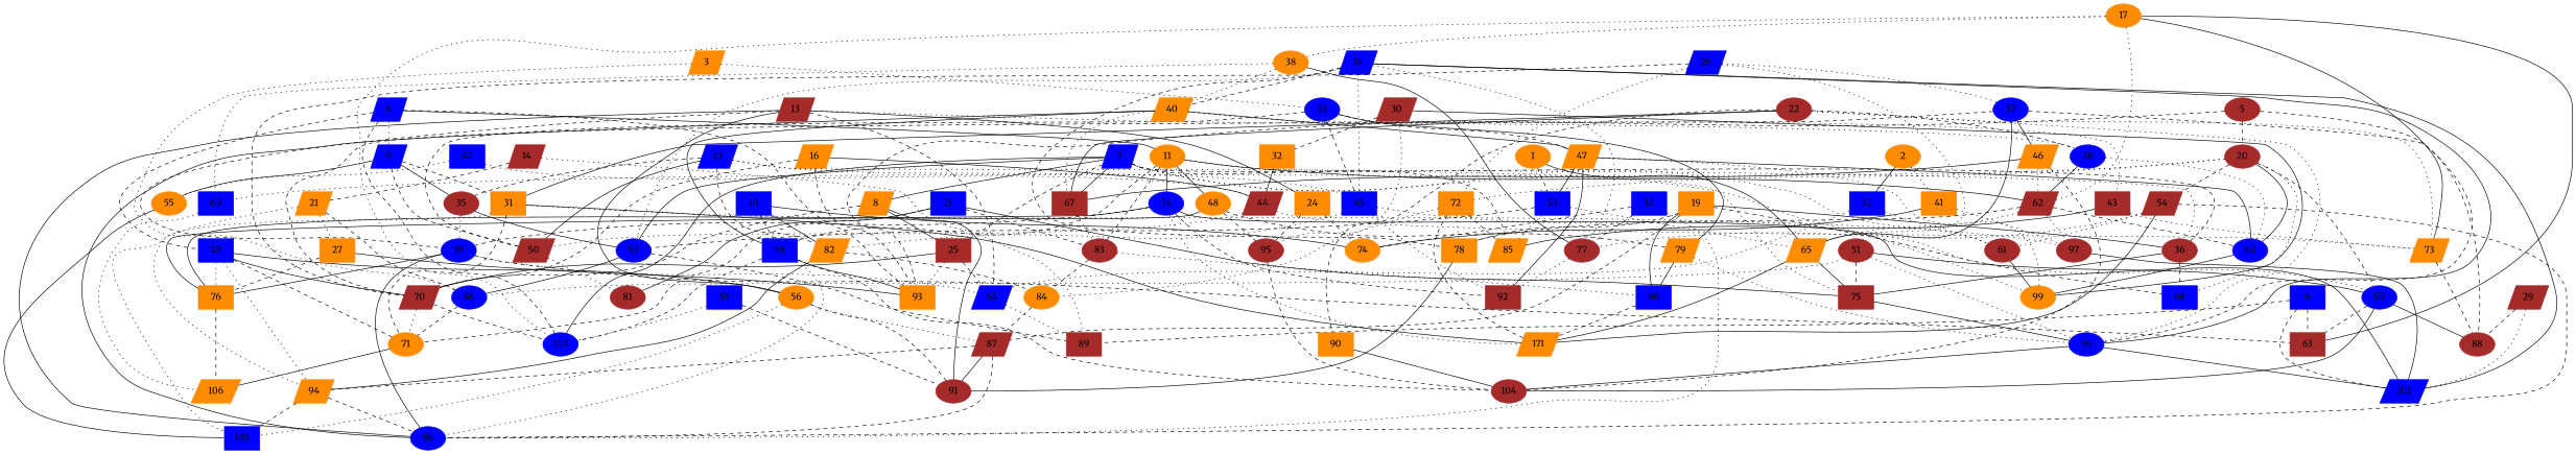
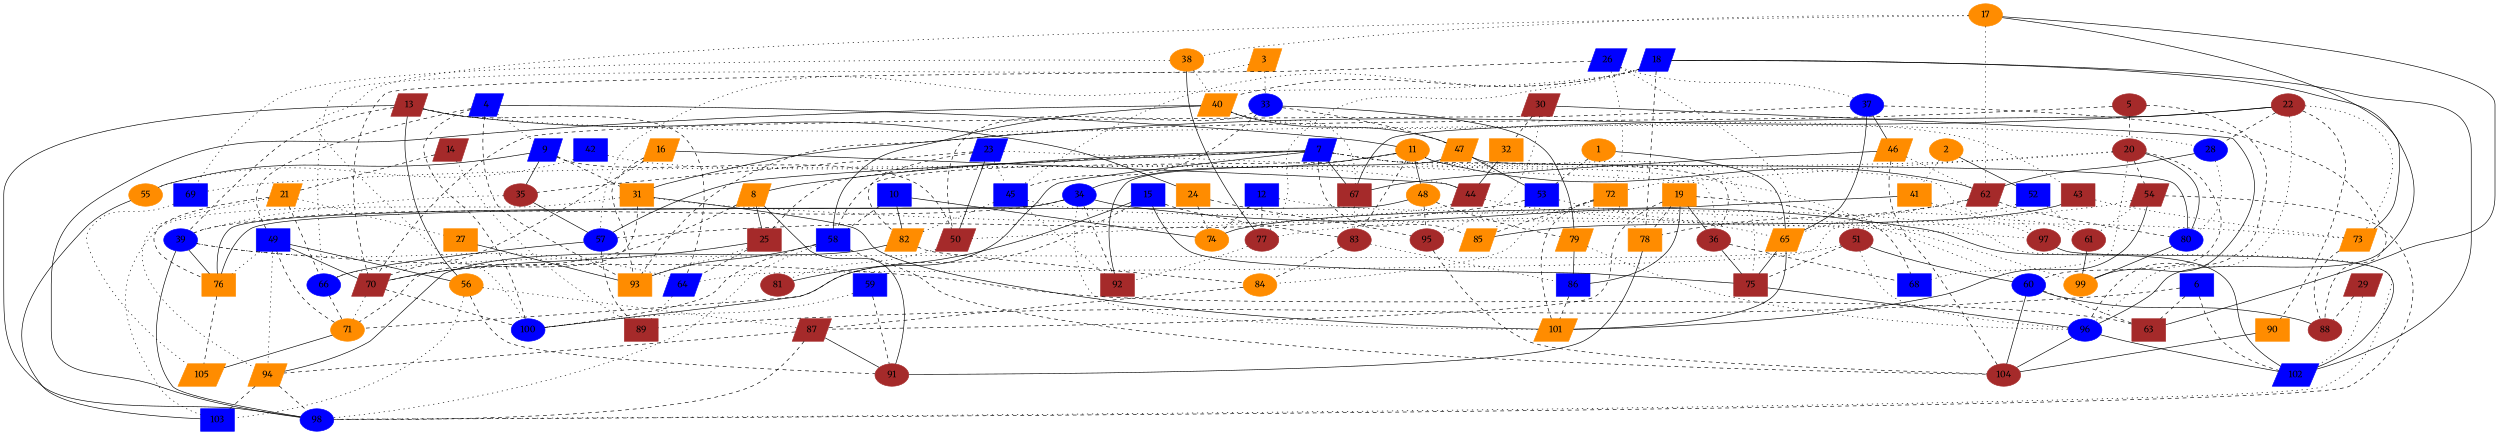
  graph {
    fontname=Merriweather
    node [color=darkorange fontname=Merriweather shape=ellipse style=filled]
    edge [fontname=Merriweather style=dashed weight=1.0]
    53 [color=blue shape=box]
    1
    65 [shape=parallelogram]
    57 [color=blue]
    85 [shape=parallelogram]
    75 [color=brown shape=box]
-   101 [shape=parallelogram label=171]
+   101 [shape=parallelogram]
    41 [shape=box]
    2
    52 [color=blue shape=box]
    74
    97 [color=brown]
    61 [color=brown]
    64 [color=blue shape=parallelogram]
    3 [shape=parallelogram]
    33 [color=blue]
    66 [color=blue]
    50 [color=brown shape=parallelogram]
    45 [color=blue shape=box]
    47 [shape=parallelogram]
    79 [shape=parallelogram]
    71
    4 [color=blue shape=parallelogram]
    9 [color=blue shape=parallelogram]
    11
    49 [color=blue shape=box]
    93 [shape=box]
    100 [color=blue]
    31 [shape=box]
    35 [color=brown]
    55
    58 [color=blue shape=box]
    34 [color=blue]
    48
    62 [color=brown shape=parallelogram]
    83 [color=brown]
    70 [color=brown shape=parallelogram]
    56
    94 [shape=parallelogram]
    76 [shape=box]
    5 [color=brown]
    20 [color=brown]
    96 [color=blue]
    68 [color=blue shape=box]
    54 [color=brown shape=parallelogram]
    60 [color=blue]
    69 [color=blue shape=box]
    72 [shape=box]
    80 [color=blue]
    102 [color=blue shape=parallelogram]
    104 [color=brown]
    6 [color=blue shape=box]
    63 [color=brown shape=box]
    89 [color=brown shape=box]
    7 [color=blue shape=parallelogram]
    8 [shape=parallelogram]
    25 [color=brown shape=box]
    36 [color=brown]
    67 [color=brown shape=box]
    99
    91 [color=brown]
    103 [color=blue shape=box]
    39 [color=blue]
    81 [color=brown]
    10 [color=blue shape=box]
    82 [shape=parallelogram]
    98 [color=blue]
    84
    92 [color=brown shape=box]
    95 [color=brown]
    78 [shape=box]
    86 [color=blue shape=box]
    12 [color=blue shape=box]
    77 [color=brown]
    13 [color=brown shape=parallelogram]
    24 [shape=box]
    28 [color=blue]
    87 [color=brown shape=parallelogram]
    14 [color=brown shape=parallelogram]
    21 [shape=parallelogram]
    27 [shape=box]
    15 [color=blue shape=box]
-   105 [shape=parallelogram label=106]
+   105 [shape=parallelogram]
    16 [shape=parallelogram]
    44 [color=brown shape=parallelogram]
    73 [shape=parallelogram]
    17
    38
    40 [shape=parallelogram]
    88 [color=brown]
    18 [color=blue shape=parallelogram]
    43 [color=brown shape=box]
    19 [shape=box]
    22 [color=brown]
    90 [shape=box]
    23 [color=blue shape=parallelogram]
    26 [color=blue shape=parallelogram]
    37 [color=blue]
    46 [shape=parallelogram]
    29 [color=brown shape=parallelogram]
    30 [color=brown shape=parallelogram]
    32 [shape=box]
    42 [color=blue shape=box]
    51 [color=brown]
    59 [color=blue shape=box]
    53 -- 65 [style=dotted]
    53 -- 57
    53 -- 85 [style=dotted]
    1 -- 53
    1 -- 65 [style=solid]
    65 -- 75 [style=solid]
    65 -- 101 [style=solid]
    57 -- 66 [style=solid]
    57 -- 89
    75 -- 96 [style=solid]
    41 -- 74 [style=solid]
    41 -- 97 [style=dotted]
    2 -- 41 [style=dotted]
    2 -- 52 [style=solid]
    52 -- 61 [style=dotted]
    52 -- 64 [style=dotted weight=2.0]
    97 -- 102 [style=solid]
    61 -- 99 [style=solid]
    64 -- 89 [style=dotted]
    3 -- 33 [style=dotted]
    3 -- 66 [style=dotted]
    33 -- 50
    33 -- 45
    33 -- 47
    33 -- 79 [style=solid]
    66 -- 71
    50 -- 81 [style=dotted]
    45 -- 60 [style=dotted]
    45 -- 82 [style=dotted]
    45 -- 92 [style=dotted]
    47 -- 53 [style=solid]
    47 -- 80 [style=solid]
-   47 -- 99 [style=dotted]
    47 -- 92 [style=solid]
    79 -- 96 [style=dotted]
    79 -- 86 [style=solid]
    71 -- 105 [style=solid]
    4 -- 9 [style=dotted]
    4 -- 11 [style=solid]
    4 -- 49
    4 -- 93
    4 -- 100
    9 -- 50
    9 -- 31
    9 -- 35 [style=solid]
    9 -- 55 [style=solid]
    11 -- 75 [style=dotted]
    11 -- 58
    11 -- 34 [style=solid]
    11 -- 48 [style=solid]
    11 -- 62 [style=solid]
    11 -- 83
    49 -- 71
    49 -- 70 [style=solid]
    49 -- 56 [style=solid]
    49 -- 94 [style=dotted]
    49 -- 76 [style=dotted]
    31 -- 101 [style=solid]
    31 -- 97 [style=dotted]
    31 -- 71
    31 -- 103 [style=dotted]
    35 -- 57 [style=solid]
    35 -- 39 [style=dotted]
    55 -- 103 [style=solid]
    58 -- 93 [style=solid]
    58 -- 100
    58 -- 104
    58 -- 98 [style=dotted]
    34 -- 101 [style=dotted]
    34 -- 76 [style=solid]
    34 -- 102 [style=solid]
    34 -- 39
    34 -- 92
    48 -- 79
    48 -- 76 [style=solid]
    48 -- 95
    62 -- 65 [style=dotted]
    62 -- 97 [style=dotted]
    62 -- 80
    62 -- 78
    83 -- 84
    83 -- 86 [style=dotted]
    70 -- 71 [style=dotted]
    70 -- 100
    56 -- 91
    56 -- 103 [style=dotted]
    56 -- 87 [style=dotted]
    94 -- 103
    94 -- 98
    76 -- 105
    5 -- 93
    5 -- 20
    5 -- 96
    20 -- 68 [style=dotted]
    20 -- 54
    20 -- 60
    20 -- 69 [style=dotted]
    20 -- 72 [style=dotted]
    20 -- 80 [style=solid]
    96 -- 102 [style=solid]
    96 -- 104 [style=solid]
    54 -- 101 [style=solid]
    54 -- 61 [style=dotted]
    54 -- 98
    54 -- 77 [style=dotted]
    60 -- 104 [style=solid]
    60 -- 63
    60 -- 88 [style=solid]
    69 -- 105 [style=dotted]
    72 -- 85
    72 -- 101
    72 -- 84 [style=dotted]
    72 -- 78 [style=dotted]
    80 -- 99 [style=solid]
    6 -- 102
    6 -- 63
    6 -- 89
    7 -- 57 [style=solid]
    7 -- 85
    7 -- 61 [style=dotted]
    7 -- 100 [style=solid]
    7 -- 8 [style=solid]
    7 -- 25
    7 -- 36
    7 -- 67 [style=solid weight=2.0]
    7 -- 99 [style=dotted]
    8 -- 70
    8 -- 25 [style=solid]
    8 -- 91 [style=solid weight=2.0]
    25 -- 64
    25 -- 93 [style=dotted]
    25 -- 70 [style=solid]
    36 -- 75 [style=solid]
    36 -- 68
    67 -- 83 [style=dotted]
    39 -- 64 [style=dotted]
    39 -- 76 [style=solid]
    39 -- 63
    39 -- 98 [style=solid]
    10 -- 74 [style=solid]
    10 -- 58
    10 -- 82 [style=solid]
    82 -- 94 [style=solid]
    82 -- 84
    84 -- 87
    95 -- 104
    78 -- 91 [style=solid]
    86 -- 101
    12 -- 74
    12 -- 98 [style=dotted]
    12 -- 77
    77 -- 92 [style=dotted]
    13 -- 64
    13 -- 56 [style=solid]
    13 -- 39
    13 -- 98 [style=solid]
    13 -- 24 [style=solid]
    13 -- 28 [style=dotted]
    24 -- 74
    24 -- 95
    28 -- 62 [style=solid]
    28 -- 80 [style=dotted]
    87 -- 94
    87 -- 91 [style=solid]
    87 -- 98
    14 -- 89 [style=dotted]
    14 -- 21
    21 -- 66
    21 -- 94 [style=dotted]
    21 -- 27 [style=dotted]
    27 -- 93 [style=solid]
-   27 -- 76
+   21 -- 76
    15 -- 75 [style=solid]
    15 -- 71
    15 -- 83
    15 -- 81 [style=solid]
    16 -- 93
    16 -- 70
    16 -- 44 [style=solid]
    44 -- 50 [style=dotted]
    44 -- 73 [style=dotted]
    73 -- 88
    17 -- 100 [style=dotted]
    17 -- 62 [style=dotted]
    17 -- 63 [style=solid]
    17 -- 73 [style=solid]
    17 -- 38 [style=dotted]
    38 -- 69 [style=dotted]
    38 -- 77 [style=solid]
    38 -- 40 [style=dotted]
    40 -- 47 [style=solid]
    40 -- 58 [style=solid weight=2.0]
    40 -- 67 [style=dotted]
    40 -- 98 [style=solid]
    40 -- 43 [style=dotted]
    18 -- 57 [style=dotted]
    18 -- 45 [style=dotted]
    18 -- 96 [style=solid]
    18 -- 102 [style=solid]
    18 -- 78
    18 -- 77 [style=dotted]
    18 -- 40
    43 -- 85 [style=solid]
    43 -- 73 [style=dotted]
    19 -- 68
    19 -- 36 [style=solid]
    19 -- 78 [weight=2.0]
    19 -- 86 [style=solid]
    19 -- 87
    22 -- 31 [style=solid]
    22 -- 96 [style=dotted]
    22 -- 67 [style=solid]
    22 -- 28
    22 -- 73 [style=dotted]
    22 -- 90
    90 -- 104 [style=solid]
    23 -- 50 [style=solid]
    23 -- 45 [style=dotted]
    23 -- 35
    23 -- 36 [style=dotted]
    23 -- 82
    26 -- 65 [style=dotted]
    26 -- 70
    26 -- 72 [style=dotted]
    26 -- 37 [style=dotted]
    37 -- 65 [style=solid]
    37 -- 70
    37 -- 88
    37 -- 46 [style=solid]
    46 -- 62 [style=dotted]
    46 -- 104
    46 -- 67 [style=solid]
    29 -- 102 [style=dotted]
    29 -- 88
    30 -- 99 [style=solid]
    30 -- 95 [style=dotted]
    30 -- 32
    32 -- 44 [style=solid]
    42 -- 55 [style=dotted]
    42 -- 44 [style=dotted]
    51 -- 75 [weight=2.0]
    51 -- 66 [style=dotted]
    51 -- 96 [style=dotted]
    51 -- 60 [style=solid]
    59 -- 100 [style=dotted]
    59 -- 91
  }
